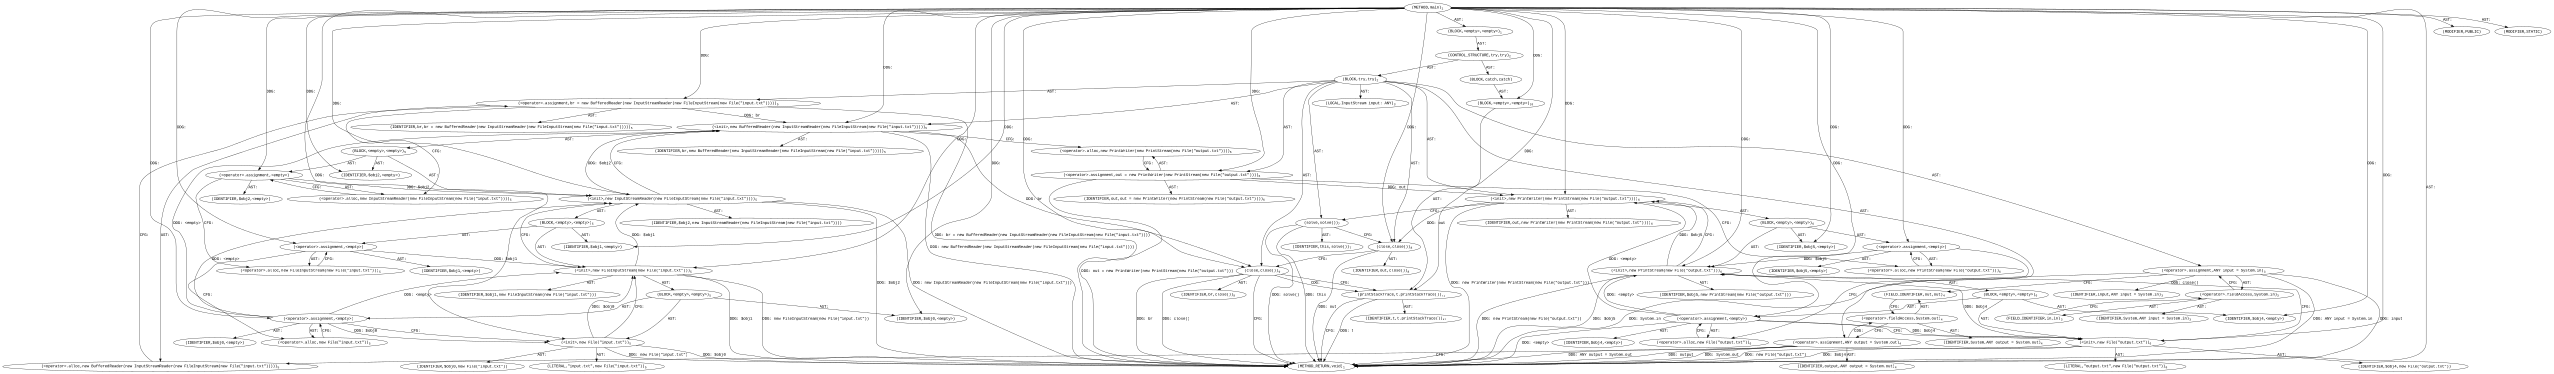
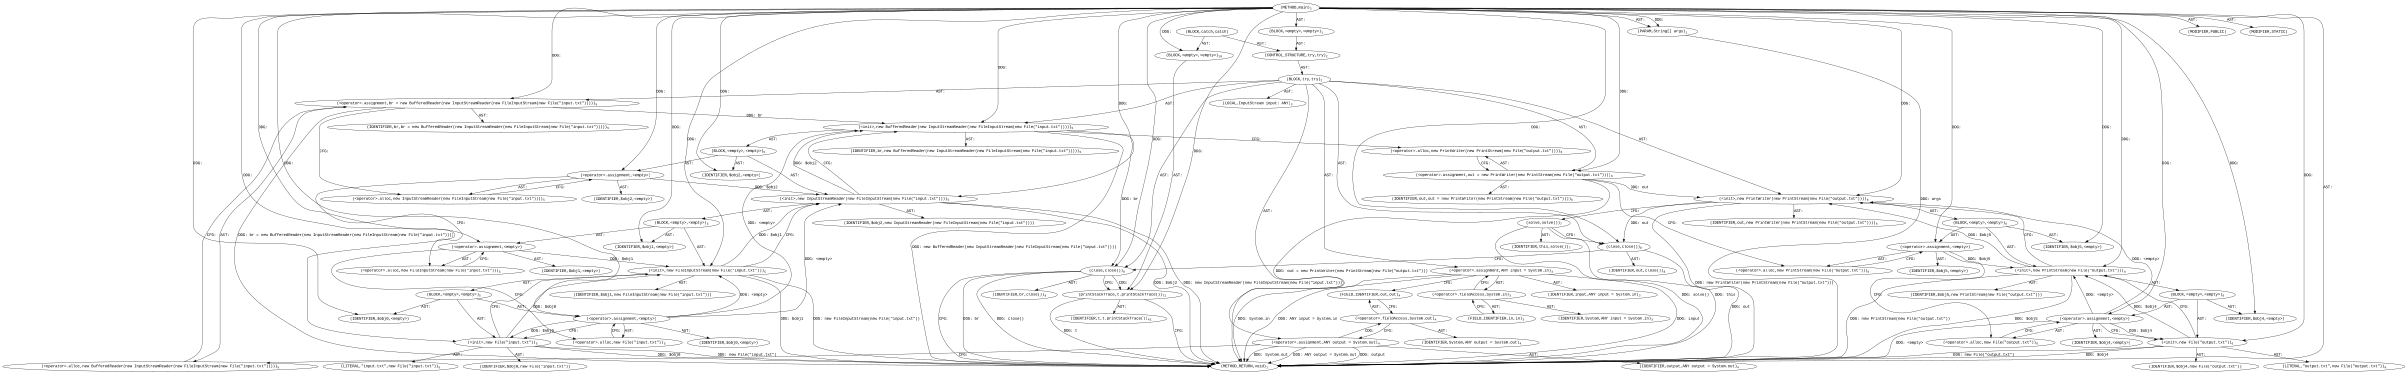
  digraph {
    fontname="Liberation Mono"
    node [fontname="Liberation Mono"]
    edge [fontname="Liberation Mono"]
    n1 [label=<(METHOD,main)<SUB>1</SUB>>]
+   n2 [label=<(PARAM,String[] args)<SUB>1</SUB>>]
    n3 [label=<(BLOCK,&lt;empty&gt;,&lt;empty&gt;)<SUB>1</SUB>>]
    n4 [label=<(&lt;operator&gt;.assignment,br = new BufferedReader(new InputStreamReader(new FileInputStream(new File(&quot;input.txt&quot;)))))<SUB>5</SUB>>]
    n5 [label=<(&lt;init&gt;,new BufferedReader(new InputStreamReader(new FileInputStream(new File(&quot;input.txt&quot;)))))<SUB>5</SUB>>]
    n6 [label=<(&lt;operator&gt;.assignment,&lt;empty&gt;)>]
    n7 [label=<(&lt;init&gt;,new InputStreamReader(new FileInputStream(new File(&quot;input.txt&quot;))))<SUB>5</SUB>>]
    n8 [label=<(&lt;operator&gt;.assignment,&lt;empty&gt;)>]
    n9 [label=<(&lt;init&gt;,new FileInputStream(new File(&quot;input.txt&quot;)))<SUB>5</SUB>>]
    n10 [label=<(&lt;operator&gt;.assignment,&lt;empty&gt;)>]
    n11 [label=<(&lt;init&gt;,new File(&quot;input.txt&quot;))<SUB>5</SUB>>]
    n12 [label=<(IDENTIFIER,$obj0,&lt;empty&gt;)>]
    n13 [label=<(IDENTIFIER,$obj1,&lt;empty&gt;)>]
    n14 [label=<(IDENTIFIER,$obj2,&lt;empty&gt;)>]
    n15 [label=<(&lt;operator&gt;.assignment,out = new PrintWriter(new PrintStream(new File(&quot;output.txt&quot;))))<SUB>6</SUB>>]
    n16 [label=<(&lt;init&gt;,new PrintWriter(new PrintStream(new File(&quot;output.txt&quot;))))<SUB>6</SUB>>]
    n17 [label=<(&lt;operator&gt;.assignment,&lt;empty&gt;)>]
    n18 [label=<(&lt;init&gt;,new PrintStream(new File(&quot;output.txt&quot;)))<SUB>6</SUB>>]
    n19 [label=<(&lt;operator&gt;.assignment,&lt;empty&gt;)>]
    n20 [label=<(&lt;init&gt;,new File(&quot;output.txt&quot;))<SUB>6</SUB>>]
    n21 [label=<(IDENTIFIER,$obj4,&lt;empty&gt;)>]
    n22 [label=<(IDENTIFIER,$obj5,&lt;empty&gt;)>]
    n23 [label=<(close,close())<SUB>8</SUB>>]
    n24 [label=<(close,close())<SUB>9</SUB>>]
    n25 [label=<(BLOCK,&lt;empty&gt;,&lt;empty&gt;)<SUB>10</SUB>>]
    n26 [label=<(printStackTrace,t.printStackTrace())<SUB>71</SUB>>]
    n27 [label=<(MODIFIER,PUBLIC)>]
    n28 [label=<(MODIFIER,STATIC)>]
    n29 [label=<(METHOD_RETURN,void)<SUB>1</SUB>>]
    n30 [label=<(CONTROL_STRUCTURE,try,try)<SUB>2</SUB>>]
    n31 [label=<(FIELD_IDENTIFIER,in,in)<SUB>3</SUB>>]
    n32 [label=<(&lt;operator&gt;.fieldAccess,System.in)<SUB>3</SUB>>]
    n33 [label=<(&lt;operator&gt;.alloc,new BufferedReader(new InputStreamReader(new FileInputStream(new File(&quot;input.txt&quot;)))))<SUB>5</SUB>>]
    n34 [label=<(IDENTIFIER,br,br = new BufferedReader(new InputStreamReader(new FileInputStream(new File(&quot;input.txt&quot;)))))<SUB>5</SUB>>]
    n35 [label=<(&lt;operator&gt;.alloc,new InputStreamReader(new FileInputStream(new File(&quot;input.txt&quot;))))<SUB>5</SUB>>]
    n36 [label=<(IDENTIFIER,br,new BufferedReader(new InputStreamReader(new FileInputStream(new File(&quot;input.txt&quot;)))))<SUB>5</SUB>>]
    n37 [label=<(BLOCK,&lt;empty&gt;,&lt;empty&gt;)<SUB>5</SUB>>]
    n38 [label=<(&lt;operator&gt;.alloc,new PrintWriter(new PrintStream(new File(&quot;output.txt&quot;))))<SUB>6</SUB>>]
    n39 [label=<(IDENTIFIER,$obj2,&lt;empty&gt;)>]
    n40 [label=<(&lt;operator&gt;.alloc,new FileInputStream(new File(&quot;input.txt&quot;)))<SUB>5</SUB>>]
    n41 [label=<(IDENTIFIER,$obj2,new InputStreamReader(new FileInputStream(new File(&quot;input.txt&quot;))))>]
    n42 [label=<(BLOCK,&lt;empty&gt;,&lt;empty&gt;)<SUB>5</SUB>>]
    n43 [label=<(IDENTIFIER,$obj1,&lt;empty&gt;)>]
    n44 [label=<(&lt;operator&gt;.alloc,new File(&quot;input.txt&quot;))<SUB>5</SUB>>]
    n45 [label=<(IDENTIFIER,$obj1,new FileInputStream(new File(&quot;input.txt&quot;)))>]
    n46 [label=<(BLOCK,&lt;empty&gt;,&lt;empty&gt;)<SUB>5</SUB>>]
    n47 [label=<(IDENTIFIER,$obj0,&lt;empty&gt;)>]
    n48 [label=<(IDENTIFIER,$obj0,new File(&quot;input.txt&quot;))>]
    n49 [label=<(LITERAL,&quot;input.txt&quot;,new File(&quot;input.txt&quot;))<SUB>5</SUB>>]
    n50 [label=<(IDENTIFIER,out,out = new PrintWriter(new PrintStream(new File(&quot;output.txt&quot;))))<SUB>6</SUB>>]
    n51 [label=<(&lt;operator&gt;.alloc,new PrintStream(new File(&quot;output.txt&quot;)))<SUB>6</SUB>>]
    n52 [label=<(solve,solve())<SUB>7</SUB>>]
    n53 [label=<(IDENTIFIER,out,new PrintWriter(new PrintStream(new File(&quot;output.txt&quot;))))<SUB>6</SUB>>]
    n54 [label=<(BLOCK,&lt;empty&gt;,&lt;empty&gt;)<SUB>6</SUB>>]
    n55 [label=<(IDENTIFIER,$obj5,&lt;empty&gt;)>]
    n56 [label=<(&lt;operator&gt;.alloc,new File(&quot;output.txt&quot;))<SUB>6</SUB>>]
    n57 [label=<(IDENTIFIER,$obj5,new PrintStream(new File(&quot;output.txt&quot;)))>]
    n58 [label=<(BLOCK,&lt;empty&gt;,&lt;empty&gt;)<SUB>6</SUB>>]
    n59 [label=<(IDENTIFIER,$obj4,&lt;empty&gt;)>]
    n60 [label=<(IDENTIFIER,$obj4,new File(&quot;output.txt&quot;))>]
    n61 [label=<(LITERAL,&quot;output.txt&quot;,new File(&quot;output.txt&quot;))<SUB>6</SUB>>]
    n62 [label=<(IDENTIFIER,this,solve())<SUB>7</SUB>>]
    n63 [label=<(IDENTIFIER,out,close())<SUB>8</SUB>>]
    n64 [label=<(IDENTIFIER,br,close())<SUB>9</SUB>>]
    n65 [label=<(IDENTIFIER,t,t.printStackTrace())<SUB>41</SUB>>]
    n66 [label=<(BLOCK,try,try)<SUB>2</SUB>>]
    n67 [label=<(BLOCK,catch,catch)>]
    n68 [label=<(LOCAL,InputStream input: ANY)<SUB>3</SUB>>]
    n69 [label=<(&lt;operator&gt;.assignment,ANY input = System.in)<SUB>3</SUB>>]
    n70 [label=<(&lt;operator&gt;.assignment,ANY output = System.out)<SUB>4</SUB>>]
    n71 [label=<(IDENTIFIER,input,ANY input = System.in)<SUB>3</SUB>>]
    n72 [label=<(FIELD_IDENTIFIER,out,out)<SUB>4</SUB>>]
    n73 [label=<(IDENTIFIER,output,ANY output = System.out)<SUB>4</SUB>>]
    n74 [label=<(&lt;operator&gt;.fieldAccess,System.out)<SUB>4</SUB>>]
    n75 [label=<(IDENTIFIER,System,ANY input = System.in)<SUB>3</SUB>>]
    n76 [label=<(IDENTIFIER,System,ANY output = System.out)<SUB>4</SUB>>]
+   n1 -> n2 [label="AST: "]
+   n1 -> n2 [label="DDG: "]
    n1 -> n3 [label="AST: "]
    n1 -> n4 [label="DDG: "]
    n1 -> n5 [label="DDG: "]
    n1 -> n6 [label="DDG: "]
    n1 -> n7 [label="DDG: "]
    n1 -> n8 [label="DDG: "]
    n1 -> n9 [label="DDG: "]
    n1 -> n10 [label="DDG: "]
    n1 -> n11 [label="DDG: "]
    n1 -> n12 [label="DDG: "]
    n1 -> n13 [label="DDG: "]
    n1 -> n14 [label="DDG: "]
    n1 -> n15 [label="DDG: "]
    n1 -> n16 [label="DDG: "]
    n1 -> n17 [label="DDG: "]
    n1 -> n18 [label="DDG: "]
    n1 -> n19 [label="DDG: "]
    n1 -> n20 [label="DDG: "]
    n1 -> n21 [label="DDG: "]
    n1 -> n22 [label="DDG: "]
    n1 -> n23 [label="DDG: "]
    n1 -> n24 [label="DDG: "]
    n1 -> n25 [label="DDG: "]
    n1 -> n26 [label="DDG: "]
    n1 -> n27 [label="AST: "]
    n1 -> n28 [label="AST: "]
    n1 -> n29 [label="AST: "]
+   n2 -> n29 [label="DDG: args"]
    n3 -> n30 [label="AST: "]
    n4 -> n5 [label="DDG: br"]
    n4 -> n29 [label="DDG: br = new BufferedReader(new InputStreamReader(new FileInputStream(new File(&quot;input.txt&quot;))))"]
    n4 -> n33 [label="AST: "]
    n4 -> n34 [label="AST: "]
    n4 -> n35 [label="CFG: "]
    n5 -> n24 [label="DDG: br"]
    n5 -> n29 [label="DDG: new BufferedReader(new InputStreamReader(new FileInputStream(new File(&quot;input.txt&quot;))))"]
    n5 -> n36 [label="AST: "]
    n5 -> n37 [label="AST: "]
    n5 -> n38 [label="CFG: "]
    n6 -> n7 [label="DDG: $obj2"]
    n6 -> n35 [label="AST: "]
    n6 -> n39 [label="AST: "]
    n6 -> n40 [label="CFG: "]
    n7 -> n5 [label="CFG: "]
    n7 -> n5 [label="DDG: $obj2"]
    n7 -> n29 [label="DDG: $obj2"]
    n7 -> n29 [label="DDG: new InputStreamReader(new FileInputStream(new File(&quot;input.txt&quot;)))"]
    n7 -> n41 [label="AST: "]
    n7 -> n42 [label="AST: "]
    n8 -> n9 [label="DDG: $obj1"]
    n8 -> n40 [label="AST: "]
    n8 -> n43 [label="AST: "]
    n8 -> n44 [label="CFG: "]
    n9 -> n7 [label="CFG: "]
    n9 -> n7 [label="DDG: $obj1"]
    n9 -> n29 [label="DDG: $obj1"]
    n9 -> n29 [label="DDG: new FileInputStream(new File(&quot;input.txt&quot;))"]
    n9 -> n45 [label="AST: "]
    n9 -> n46 [label="AST: "]
    n10 -> n5 [label="DDG: &lt;empty&gt;"]
    n10 -> n7 [label="DDG: &lt;empty&gt;"]
    n10 -> n9 [label="DDG: &lt;empty&gt;"]
    n10 -> n11 [label="CFG: "]
    n10 -> n11 [label="DDG: $obj0"]
    n10 -> n44 [label="AST: "]
    n10 -> n47 [label="AST: "]
    n11 -> n9 [label="CFG: "]
    n11 -> n9 [label="DDG: $obj0"]
    n11 -> n29 [label="DDG: $obj0"]
    n11 -> n29 [label="DDG: new File(&quot;input.txt&quot;)"]
    n11 -> n48 [label="AST: "]
    n11 -> n49 [label="AST: "]
    n15 -> n16 [label="DDG: out"]
    n15 -> n29 [label="DDG: out = new PrintWriter(new PrintStream(new File(&quot;output.txt&quot;)))"]
    n15 -> n38 [label="AST: "]
    n15 -> n50 [label="AST: "]
    n15 -> n51 [label="CFG: "]
    n16 -> n23 [label="DDG: out"]
    n16 -> n29 [label="DDG: new PrintWriter(new PrintStream(new File(&quot;output.txt&quot;)))"]
    n16 -> n52 [label="CFG: "]
    n16 -> n53 [label="AST: "]
    n16 -> n54 [label="AST: "]
    n17 -> n18 [label="DDG: $obj5"]
    n17 -> n51 [label="AST: "]
    n17 -> n55 [label="AST: "]
    n17 -> n56 [label="CFG: "]
    n18 -> n16 [label="CFG: "]
    n18 -> n16 [label="DDG: $obj5"]
    n18 -> n29 [label="DDG: $obj5"]
    n18 -> n29 [label="DDG: new PrintStream(new File(&quot;output.txt&quot;))"]
    n18 -> n57 [label="AST: "]
    n18 -> n58 [label="AST: "]
    n19 -> n16 [label="DDG: &lt;empty&gt;"]
    n19 -> n18 [label="DDG: &lt;empty&gt;"]
    n19 -> n20 [label="CFG: "]
    n19 -> n20 [label="DDG: $obj4"]
    n19 -> n29 [label="DDG: &lt;empty&gt;"]
    n19 -> n56 [label="AST: "]
    n19 -> n59 [label="AST: "]
    n20 -> n18 [label="CFG: "]
    n20 -> n18 [label="DDG: $obj4"]
    n20 -> n29 [label="DDG: $obj4"]
    n20 -> n29 [label="DDG: new File(&quot;output.txt&quot;)"]
    n20 -> n60 [label="AST: "]
    n20 -> n61 [label="AST: "]
    n23 -> n24 [label="CFG: "]
    n23 -> n29 [label="DDG: out"]
    n23 -> n63 [label="AST: "]
    n24 -> n26 [label="CFG: "]
    n24 -> n26 [label="CDG: "]
    n24 -> n29 [label="CFG: "]
    n24 -> n29 [label="DDG: br"]
    n24 -> n29 [label="DDG: close()"]
    n24 -> n64 [label="AST: "]
    n25 -> n26 [label="AST: "]
    n26 -> n29 [label="CFG: "]
    n26 -> n29 [label="DDG: t"]
    n26 -> n65 [label="AST: "]
    n30 -> n66 [label="AST: "]
-   n30 -> n67 [label="AST: "]
+   n67 -> n30 [label="AST: "]
    n31 -> n32 [label="CFG: "]
    n32 -> n31 [label="AST: "]
    n32 -> n69 [label="CFG: "]
    n32 -> n75 [label="AST: "]
    n33 -> n4 [label="CFG: "]
    n35 -> n6 [label="CFG: "]
    n37 -> n6 [label="AST: "]
    n37 -> n7 [label="AST: "]
    n37 -> n14 [label="AST: "]
    n38 -> n15 [label="CFG: "]
    n40 -> n8 [label="CFG: "]
    n42 -> n8 [label="AST: "]
    n42 -> n9 [label="AST: "]
    n42 -> n13 [label="AST: "]
    n44 -> n10 [label="CFG: "]
    n46 -> n10 [label="AST: "]
    n46 -> n11 [label="AST: "]
    n46 -> n12 [label="AST: "]
    n51 -> n17 [label="CFG: "]
    n52 -> n23 [label="CFG: "]
    n52 -> n29 [label="DDG: solve()"]
    n52 -> n29 [label="DDG: this"]
    n52 -> n62 [label="AST: "]
    n54 -> n17 [label="AST: "]
    n54 -> n18 [label="AST: "]
    n54 -> n22 [label="AST: "]
    n56 -> n19 [label="CFG: "]
    n58 -> n19 [label="AST: "]
    n58 -> n20 [label="AST: "]
    n58 -> n21 [label="AST: "]
    n66 -> n4 [label="AST: "]
    n66 -> n5 [label="AST: "]
    n66 -> n15 [label="AST: "]
    n66 -> n16 [label="AST: "]
    n66 -> n23 [label="AST: "]
    n66 -> n24 [label="AST: "]
-   n66 -> n52 [label="AST: "]
    n66 -> n68 [label="AST: "]
    n66 -> n69 [label="AST: "]
    n66 -> n70 [label="AST: "]
    n67 -> n25 [label="AST: "]
    n69 -> n29 [label="DDG: input"]
    n69 -> n29 [label="DDG: System.in"]
    n69 -> n29 [label="DDG: ANY input = System.in"]
    n69 -> n32 [label="AST: "]
-   n69 -> n71 [label="DDG: close()"]
+   n69 -> n71 [label="AST: "]
    n69 -> n72 [label="CFG: "]
    n70 -> n29 [label="DDG: output"]
    n70 -> n29 [label="DDG: System.out"]
    n70 -> n29 [label="DDG: ANY output = System.out"]
    n70 -> n33 [label="CFG: "]
    n70 -> n73 [label="AST: "]
    n70 -> n74 [label="CDG: "]
    n72 -> n74 [label="CFG: "]
    n74 -> n70 [label="CFG: "]
    n74 -> n72 [label="AST: "]
    n74 -> n76 [label="AST: "]
  }
